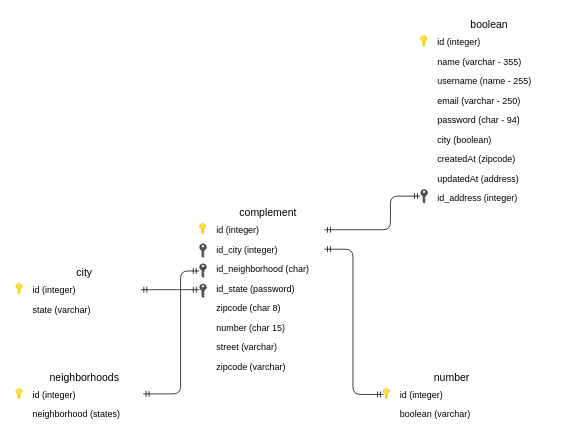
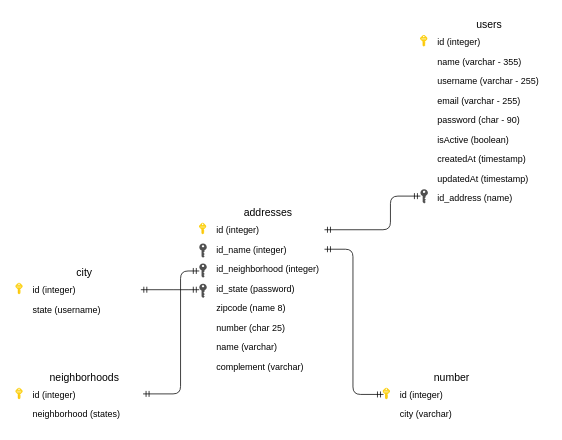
  <mxCell id="0" />
  <mxCell id="1" parent="0" />
- <mxCell id="2" value="boolean" style="swimlane;fontStyle=0;childLayout=stackLayout;horizontal=1;startSize=22;horizontalStack=0;resizeParent=1;resizeParentMax=0;resizeLast=0;collapsible=1;marginBottom=0;swimlaneFillColor=none;align=center;fontSize=14;rounded=0;shadow=0;glass=0;comic=0;labelBackgroundColor=none;strokeColor=#FFFFFF;" parent="1" vertex="1"><mxGeometry x="577" y="20.5" width="150" height="256" as="geometry" /></mxCell>
+ <mxCell id="2" value="users" style="swimlane;fontStyle=0;childLayout=stackLayout;horizontal=1;startSize=22;horizontalStack=0;resizeParent=1;resizeParentMax=0;resizeLast=0;collapsible=1;marginBottom=0;swimlaneFillColor=none;align=center;fontSize=14;rounded=0;shadow=0;glass=0;comic=0;labelBackgroundColor=none;strokeColor=#FFFFFF;" parent="1" vertex="1"><mxGeometry x="577" y="20.5" width="150" height="256" as="geometry" /></mxCell>
  <mxCell id="3" value="id (integer)&#10; " style="text;spacingLeft=4;spacingRight=4;overflow=hidden;rotatable=0;points=[[0,0.5],[1,0.5]];portConstraint=eastwest;fontSize=12;rounded=1;glass=0;shadow=0;comic=0;strokeColor=#FFFFFF;" parent="2" vertex="1"><mxGeometry y="22" width="150" height="26" as="geometry" /></mxCell>
  <mxCell id="4" value="name (varchar - 355)" style="text;spacingLeft=4;spacingRight=4;overflow=hidden;rotatable=0;points=[[0,0.5],[1,0.5]];portConstraint=eastwest;fontSize=12;rounded=1;glass=0;shadow=0;comic=0;strokeColor=#FFFFFF;" parent="2" vertex="1"><mxGeometry y="48" width="150" height="26" as="geometry" /></mxCell>
- <mxCell id="5" value="username (name - 255)" style="text;spacingLeft=4;spacingRight=4;overflow=hidden;rotatable=0;points=[[0,0.5],[1,0.5]];portConstraint=eastwest;fontSize=12;rounded=1;glass=0;shadow=0;comic=0;strokeColor=#FFFFFF;" parent="2" vertex="1"><mxGeometry y="74" width="150" height="26" as="geometry" /></mxCell>
- <mxCell id="6" value="email (varchar - 250)" style="text;spacingLeft=4;spacingRight=4;overflow=hidden;rotatable=0;points=[[0,0.5],[1,0.5]];portConstraint=eastwest;fontSize=12;rounded=1;glass=0;shadow=0;comic=0;strokeColor=#FFFFFF;" parent="2" vertex="1"><mxGeometry y="100" width="150" height="26" as="geometry" /></mxCell>
- <mxCell id="7" value="password (char - 94)&#10;" style="text;spacingLeft=4;spacingRight=4;overflow=hidden;rotatable=0;points=[[0,0.5],[1,0.5]];portConstraint=eastwest;fontSize=12;rounded=1;glass=0;shadow=0;comic=0;strokeColor=#FFFFFF;" parent="2" vertex="1"><mxGeometry y="126" width="150" height="26" as="geometry" /></mxCell>
- <mxCell id="8" value="city (boolean)&#10; " style="text;spacingLeft=4;spacingRight=4;overflow=hidden;rotatable=0;points=[[0,0.5],[1,0.5]];portConstraint=eastwest;fontSize=12;rounded=1;glass=0;shadow=0;comic=0;strokeColor=#FFFFFF;" parent="2" vertex="1"><mxGeometry y="152" width="150" height="26" as="geometry" /></mxCell>
- <mxCell id="9" value="createdAt (zipcode)" style="text;spacingLeft=4;spacingRight=4;overflow=hidden;rotatable=0;points=[[0,0.5],[1,0.5]];portConstraint=eastwest;fontSize=12;rounded=1;glass=0;shadow=0;comic=0;strokeColor=#FFFFFF;" parent="2" vertex="1"><mxGeometry y="178" width="150" height="26" as="geometry" /></mxCell>
- <mxCell id="10" value="updatedAt (address)" style="text;spacingLeft=4;spacingRight=4;overflow=hidden;rotatable=0;points=[[0,0.5],[1,0.5]];portConstraint=eastwest;fontSize=12;rounded=1;glass=0;shadow=0;comic=0;strokeColor=#FFFFFF;" parent="2" vertex="1"><mxGeometry y="204" width="150" height="26" as="geometry" /></mxCell>
- <mxCell id="11" value="id_address (integer)&#10; " style="text;spacingLeft=4;spacingRight=4;overflow=hidden;rotatable=0;points=[[0,0.5],[1,0.5]];portConstraint=eastwest;fontSize=12;rounded=1;glass=0;shadow=0;comic=0;strokeColor=#FFFFFF;" parent="2" vertex="1"><mxGeometry y="230" width="150" height="26" as="geometry" /></mxCell>
+ <mxCell id="5" value="username (varchar - 255)" style="text;spacingLeft=4;spacingRight=4;overflow=hidden;rotatable=0;points=[[0,0.5],[1,0.5]];portConstraint=eastwest;fontSize=12;rounded=1;glass=0;shadow=0;comic=0;strokeColor=#FFFFFF;" parent="2" vertex="1"><mxGeometry y="74" width="150" height="26" as="geometry" /></mxCell>
+ <mxCell id="6" value="email (varchar - 255)" style="text;spacingLeft=4;spacingRight=4;overflow=hidden;rotatable=0;points=[[0,0.5],[1,0.5]];portConstraint=eastwest;fontSize=12;rounded=1;glass=0;shadow=0;comic=0;strokeColor=#FFFFFF;" parent="2" vertex="1"><mxGeometry y="100" width="150" height="26" as="geometry" /></mxCell>
+ <mxCell id="7" value="password (char - 90)&#10;" style="text;spacingLeft=4;spacingRight=4;overflow=hidden;rotatable=0;points=[[0,0.5],[1,0.5]];portConstraint=eastwest;fontSize=12;rounded=1;glass=0;shadow=0;comic=0;strokeColor=#FFFFFF;" parent="2" vertex="1"><mxGeometry y="126" width="150" height="26" as="geometry" /></mxCell>
+ <mxCell id="8" value="isActive (boolean)&#10; " style="text;spacingLeft=4;spacingRight=4;overflow=hidden;rotatable=0;points=[[0,0.5],[1,0.5]];portConstraint=eastwest;fontSize=12;rounded=1;glass=0;shadow=0;comic=0;strokeColor=#FFFFFF;" parent="2" vertex="1"><mxGeometry y="152" width="150" height="26" as="geometry" /></mxCell>
+ <mxCell id="9" value="createdAt (timestamp)" style="text;spacingLeft=4;spacingRight=4;overflow=hidden;rotatable=0;points=[[0,0.5],[1,0.5]];portConstraint=eastwest;fontSize=12;rounded=1;glass=0;shadow=0;comic=0;strokeColor=#FFFFFF;" parent="2" vertex="1"><mxGeometry y="178" width="150" height="26" as="geometry" /></mxCell>
+ <mxCell id="10" value="updatedAt (timestamp)" style="text;spacingLeft=4;spacingRight=4;overflow=hidden;rotatable=0;points=[[0,0.5],[1,0.5]];portConstraint=eastwest;fontSize=12;rounded=1;glass=0;shadow=0;comic=0;strokeColor=#FFFFFF;" parent="2" vertex="1"><mxGeometry y="204" width="150" height="26" as="geometry" /></mxCell>
+ <mxCell id="11" value="id_address (name)&#10; " style="text;spacingLeft=4;spacingRight=4;overflow=hidden;rotatable=0;points=[[0,0.5],[1,0.5]];portConstraint=eastwest;fontSize=12;rounded=1;glass=0;shadow=0;comic=0;strokeColor=#FFFFFF;" parent="2" vertex="1"><mxGeometry y="230" width="150" height="26" as="geometry" /></mxCell>
  <mxCell id="12" value="" style="aspect=fixed;html=1;points=[];align=center;image;fontSize=12;image=img/lib/mscae/Key.svg;rounded=0;shadow=0;glass=0;comic=0;labelBackgroundColor=none;strokeColor=#FFFFFF;fillColor=none;gradientColor=none;" parent="1" vertex="1"><mxGeometry x="560" y="46.5" width="10" height="16" as="geometry" /></mxCell>
  <mxCell id="13" value="number" style="swimlane;fontStyle=0;childLayout=stackLayout;horizontal=1;startSize=22;horizontalStack=0;resizeParent=1;resizeParentMax=0;resizeLast=0;collapsible=1;marginBottom=0;swimlaneFillColor=none;align=center;fontSize=14;rounded=0;shadow=0;glass=0;comic=0;labelBackgroundColor=none;strokeColor=#FFFFFF;" parent="1" vertex="1"><mxGeometry x="527" y="491" width="150" height="74" as="geometry" /></mxCell>
  <mxCell id="14" value="id (integer)&#10; " style="text;spacingLeft=4;spacingRight=4;overflow=hidden;rotatable=0;points=[[0,0.5],[1,0.5]];portConstraint=eastwest;fontSize=12;rounded=1;glass=0;shadow=0;comic=0;strokeColor=#FFFFFF;" parent="13" vertex="1"><mxGeometry y="22" width="150" height="26" as="geometry" /></mxCell>
- <mxCell id="15" value="boolean (varchar)" style="text;spacingLeft=4;spacingRight=4;overflow=hidden;rotatable=0;points=[[0,0.5],[1,0.5]];portConstraint=eastwest;fontSize=12;rounded=1;glass=0;shadow=0;comic=0;strokeColor=#FFFFFF;" parent="13" vertex="1"><mxGeometry y="48" width="150" height="26" as="geometry" /></mxCell>
+ <mxCell id="15" value="city (varchar)" style="text;spacingLeft=4;spacingRight=4;overflow=hidden;rotatable=0;points=[[0,0.5],[1,0.5]];portConstraint=eastwest;fontSize=12;rounded=1;glass=0;shadow=0;comic=0;strokeColor=#FFFFFF;" parent="13" vertex="1"><mxGeometry y="48" width="150" height="26" as="geometry" /></mxCell>
  <mxCell id="16" value="" style="aspect=fixed;html=1;points=[];align=center;image;fontSize=12;image=img/lib/mscae/Key.svg;rounded=0;shadow=0;glass=0;comic=0;labelBackgroundColor=none;strokeColor=#FFFFFF;fillColor=none;gradientColor=none;" parent="1" vertex="1"><mxGeometry x="510" y="517" width="10" height="16" as="geometry" /></mxCell>
  <mxCell id="17" value="neighborhoods" style="swimlane;fontStyle=0;childLayout=stackLayout;horizontal=1;startSize=22;horizontalStack=0;resizeParent=1;resizeParentMax=0;resizeLast=0;collapsible=1;marginBottom=0;swimlaneFillColor=none;align=center;fontSize=14;rounded=0;shadow=0;glass=0;comic=0;labelBackgroundColor=none;strokeColor=#FFFFFF;" parent="1" vertex="1"><mxGeometry x="37" y="491" width="150" height="74" as="geometry" /></mxCell>
  <mxCell id="18" value="id (integer)&#10; " style="text;spacingLeft=4;spacingRight=4;overflow=hidden;rotatable=0;points=[[0,0.5],[1,0.5]];portConstraint=eastwest;fontSize=12;rounded=1;glass=0;shadow=0;comic=0;strokeColor=#FFFFFF;" parent="17" vertex="1"><mxGeometry y="22" width="150" height="26" as="geometry" /></mxCell>
  <mxCell id="19" value="neighborhood (states)" style="text;spacingLeft=4;spacingRight=4;overflow=hidden;rotatable=0;points=[[0,0.5],[1,0.5]];portConstraint=eastwest;fontSize=12;rounded=1;glass=0;shadow=0;comic=0;strokeColor=#FFFFFF;" parent="17" vertex="1"><mxGeometry y="48" width="150" height="26" as="geometry" /></mxCell>
  <mxCell id="20" value="" style="aspect=fixed;html=1;points=[];align=center;image;fontSize=12;image=img/lib/mscae/Key.svg;rounded=0;shadow=0;glass=0;comic=0;labelBackgroundColor=none;strokeColor=#FFFFFF;fillColor=none;gradientColor=none;" parent="1" vertex="1"><mxGeometry x="20" y="517" width="10" height="16" as="geometry" /></mxCell>
  <mxCell id="21" value="city" style="swimlane;fontStyle=0;childLayout=stackLayout;horizontal=1;startSize=22;horizontalStack=0;resizeParent=1;resizeParentMax=0;resizeLast=0;collapsible=1;marginBottom=0;swimlaneFillColor=none;align=center;fontSize=14;rounded=0;shadow=0;glass=0;comic=0;labelBackgroundColor=none;strokeColor=#FFFFFF;" parent="1" vertex="1"><mxGeometry x="37" y="351" width="150" height="74" as="geometry" /></mxCell>
  <mxCell id="22" value="id (integer)&#10; " style="text;spacingLeft=4;spacingRight=4;overflow=hidden;rotatable=0;points=[[0,0.5],[1,0.5]];portConstraint=eastwest;fontSize=12;rounded=1;glass=0;shadow=0;comic=0;strokeColor=#FFFFFF;" parent="21" vertex="1"><mxGeometry y="22" width="150" height="26" as="geometry" /></mxCell>
- <mxCell id="23" value="state (varchar)" style="text;spacingLeft=4;spacingRight=4;overflow=hidden;rotatable=0;points=[[0,0.5],[1,0.5]];portConstraint=eastwest;fontSize=12;rounded=1;glass=0;shadow=0;comic=0;strokeColor=#FFFFFF;" parent="21" vertex="1"><mxGeometry y="48" width="150" height="26" as="geometry" /></mxCell>
+ <mxCell id="23" value="state (username)" style="text;spacingLeft=4;spacingRight=4;overflow=hidden;rotatable=0;points=[[0,0.5],[1,0.5]];portConstraint=eastwest;fontSize=12;rounded=1;glass=0;shadow=0;comic=0;strokeColor=#FFFFFF;" parent="21" vertex="1"><mxGeometry y="48" width="150" height="26" as="geometry" /></mxCell>
  <mxCell id="24" value="" style="aspect=fixed;html=1;points=[];align=center;image;fontSize=12;image=img/lib/mscae/Key.svg;rounded=0;shadow=0;glass=0;comic=0;labelBackgroundColor=none;strokeColor=#FFFFFF;fillColor=none;gradientColor=none;" parent="1" vertex="1"><mxGeometry x="20" y="377" width="10" height="16" as="geometry" /></mxCell>
- <mxCell id="25" value="complement" style="swimlane;fontStyle=0;childLayout=stackLayout;horizontal=1;startSize=22;horizontalStack=0;resizeParent=1;resizeParentMax=0;resizeLast=0;collapsible=1;marginBottom=0;swimlaneFillColor=none;align=center;fontSize=14;rounded=0;shadow=0;glass=0;comic=0;labelBackgroundColor=none;strokeColor=#FFFFFF;" parent="1" vertex="1"><mxGeometry x="282" y="271" width="150" height="230" as="geometry" /></mxCell>
+ <mxCell id="25" value="addresses" style="swimlane;fontStyle=0;childLayout=stackLayout;horizontal=1;startSize=22;horizontalStack=0;resizeParent=1;resizeParentMax=0;resizeLast=0;collapsible=1;marginBottom=0;swimlaneFillColor=none;align=center;fontSize=14;rounded=0;shadow=0;glass=0;comic=0;labelBackgroundColor=none;strokeColor=#FFFFFF;" parent="1" vertex="1"><mxGeometry x="282" y="271" width="150" height="230" as="geometry" /></mxCell>
  <mxCell id="26" value="id (integer)&#10; " style="text;spacingLeft=4;spacingRight=4;overflow=hidden;rotatable=0;points=[[0,0.5],[1,0.5]];portConstraint=eastwest;fontSize=12;rounded=1;glass=0;shadow=0;comic=0;strokeColor=#FFFFFF;" parent="25" vertex="1"><mxGeometry y="22" width="150" height="26" as="geometry" /></mxCell>
- <mxCell id="27" value="id_city (integer)&#10;" style="text;spacingLeft=4;spacingRight=4;overflow=hidden;rotatable=0;points=[[0,0.5],[1,0.5]];portConstraint=eastwest;fontSize=12;rounded=1;glass=0;shadow=0;comic=0;strokeColor=#FFFFFF;" parent="25" vertex="1"><mxGeometry y="48" width="150" height="26" as="geometry" /></mxCell>
- <mxCell id="28" value="id_neighborhood (char)&#10;" style="text;spacingLeft=4;spacingRight=4;overflow=hidden;rotatable=0;points=[[0,0.5],[1,0.5]];portConstraint=eastwest;fontSize=12;rounded=1;glass=0;shadow=0;comic=0;strokeColor=#FFFFFF;" parent="25" vertex="1"><mxGeometry y="74" width="150" height="26" as="geometry" /></mxCell>
+ <mxCell id="27" value="id_name (integer)&#10;" style="text;spacingLeft=4;spacingRight=4;overflow=hidden;rotatable=0;points=[[0,0.5],[1,0.5]];portConstraint=eastwest;fontSize=12;rounded=1;glass=0;shadow=0;comic=0;strokeColor=#FFFFFF;" parent="25" vertex="1"><mxGeometry y="48" width="150" height="26" as="geometry" /></mxCell>
+ <mxCell id="28" value="id_neighborhood (integer)&#10;" style="text;spacingLeft=4;spacingRight=4;overflow=hidden;rotatable=0;points=[[0,0.5],[1,0.5]];portConstraint=eastwest;fontSize=12;rounded=1;glass=0;shadow=0;comic=0;strokeColor=#FFFFFF;" parent="25" vertex="1"><mxGeometry y="74" width="150" height="26" as="geometry" /></mxCell>
  <mxCell id="29" value="id_state (password)" style="text;spacingLeft=4;spacingRight=4;overflow=hidden;rotatable=0;points=[[0,0.5],[1,0.5]];portConstraint=eastwest;fontSize=12;rounded=1;glass=0;shadow=0;comic=0;strokeColor=#FFFFFF;" parent="25" vertex="1"><mxGeometry y="100" width="150" height="26" as="geometry" /></mxCell>
- <mxCell id="30" value="zipcode (char 8)" style="text;spacingLeft=4;spacingRight=4;overflow=hidden;rotatable=0;points=[[0,0.5],[1,0.5]];portConstraint=eastwest;fontSize=12;rounded=1;glass=0;shadow=0;comic=0;strokeColor=#FFFFFF;" vertex="1" parent="25"><mxGeometry y="126" width="150" height="26" as="geometry" /></mxCell>
- <mxCell id="31" value="number (char 15)" style="text;spacingLeft=4;spacingRight=4;overflow=hidden;rotatable=0;points=[[0,0.5],[1,0.5]];portConstraint=eastwest;fontSize=12;rounded=1;glass=0;shadow=0;comic=0;strokeColor=#FFFFFF;" vertex="1" parent="25"><mxGeometry y="152" width="150" height="26" as="geometry" /></mxCell>
- <mxCell id="32" value="street (varchar)" style="text;spacingLeft=4;spacingRight=4;overflow=hidden;rotatable=0;points=[[0,0.5],[1,0.5]];portConstraint=eastwest;fontSize=12;rounded=1;glass=0;shadow=0;comic=0;strokeColor=#FFFFFF;" vertex="1" parent="25"><mxGeometry y="178" width="150" height="26" as="geometry" /></mxCell>
- <mxCell id="33" value="zipcode (varchar)" style="text;spacingLeft=4;spacingRight=4;overflow=hidden;rotatable=0;points=[[0,0.5],[1,0.5]];portConstraint=eastwest;fontSize=12;rounded=1;glass=0;shadow=0;comic=0;strokeColor=#FFFFFF;" vertex="1" parent="25"><mxGeometry y="204" width="150" height="26" as="geometry" /></mxCell>
+ <mxCell id="30" value="zipcode (name 8)" style="text;spacingLeft=4;spacingRight=4;overflow=hidden;rotatable=0;points=[[0,0.5],[1,0.5]];portConstraint=eastwest;fontSize=12;rounded=1;glass=0;shadow=0;comic=0;strokeColor=#FFFFFF;" vertex="1" parent="25"><mxGeometry y="126" width="150" height="26" as="geometry" /></mxCell>
+ <mxCell id="31" value="number (char 25)" style="text;spacingLeft=4;spacingRight=4;overflow=hidden;rotatable=0;points=[[0,0.5],[1,0.5]];portConstraint=eastwest;fontSize=12;rounded=1;glass=0;shadow=0;comic=0;strokeColor=#FFFFFF;" vertex="1" parent="25"><mxGeometry y="152" width="150" height="26" as="geometry" /></mxCell>
+ <mxCell id="32" value="name (varchar)" style="text;spacingLeft=4;spacingRight=4;overflow=hidden;rotatable=0;points=[[0,0.5],[1,0.5]];portConstraint=eastwest;fontSize=12;rounded=1;glass=0;shadow=0;comic=0;strokeColor=#FFFFFF;" vertex="1" parent="25"><mxGeometry y="178" width="150" height="26" as="geometry" /></mxCell>
+ <mxCell id="33" value="complement (varchar)" style="text;spacingLeft=4;spacingRight=4;overflow=hidden;rotatable=0;points=[[0,0.5],[1,0.5]];portConstraint=eastwest;fontSize=12;rounded=1;glass=0;shadow=0;comic=0;strokeColor=#FFFFFF;" vertex="1" parent="25"><mxGeometry y="204" width="150" height="26" as="geometry" /></mxCell>
  <mxCell id="34" value="" style="aspect=fixed;html=1;points=[];align=center;image;fontSize=12;image=img/lib/mscae/Key.svg;rounded=0;shadow=0;glass=0;comic=0;labelBackgroundColor=none;strokeColor=#FFFFFF;fillColor=none;gradientColor=none;" parent="1" vertex="1"><mxGeometry x="265" y="297" width="10" height="16" as="geometry" /></mxCell>
  <mxCell id="35" value="" style="pointerEvents=1;shadow=0;dashed=0;html=1;strokeColor=none;fillColor=#505050;labelPosition=center;verticalLabelPosition=bottom;verticalAlign=top;outlineConnect=0;align=center;shape=mxgraph.office.security.key_permissions;rounded=0;glass=0;comic=0;labelBackgroundColor=none;fontColor=#000000;" parent="1" vertex="1"><mxGeometry x="265" y="324.5" width="10" height="19" as="geometry" /></mxCell>
  <mxCell id="36" value="" style="pointerEvents=1;shadow=0;dashed=0;html=1;strokeColor=none;fillColor=#505050;labelPosition=center;verticalLabelPosition=bottom;verticalAlign=top;outlineConnect=0;align=center;shape=mxgraph.office.security.key_permissions;rounded=0;glass=0;comic=0;labelBackgroundColor=none;fontColor=#000000;" parent="1" vertex="1"><mxGeometry x="265" y="351" width="10" height="19" as="geometry" /></mxCell>
  <mxCell id="37" value="" style="pointerEvents=1;shadow=0;dashed=0;html=1;strokeColor=none;fillColor=#505050;labelPosition=center;verticalLabelPosition=bottom;verticalAlign=top;outlineConnect=0;align=center;shape=mxgraph.office.security.key_permissions;rounded=0;glass=0;comic=0;labelBackgroundColor=none;fontColor=#000000;" parent="1" vertex="1"><mxGeometry x="265" y="378" width="10" height="19" as="geometry" /></mxCell>
  <mxCell id="38" value="" style="fontSize=12;html=1;endArrow=ERmandOne;startArrow=ERmandOne;edgeStyle=orthogonalEdgeStyle;entryX=1;entryY=0.5;entryDx=0;entryDy=0;exitX=0.071;exitY=0.545;exitDx=0;exitDy=0;exitPerimeter=0;" parent="1" source="16" target="27" edge="1"><mxGeometry width="100" height="100" relative="1" as="geometry"><mxPoint x="400" y="461" as="sourcePoint" /><mxPoint x="619" y="287.5" as="targetPoint" /><Array as="points"><mxPoint x="470" y="526" /><mxPoint x="470" y="332" /></Array></mxGeometry></mxCell>
  <mxCell id="39" value="" style="fontSize=12;html=1;endArrow=ERmandOne;startArrow=ERmandOne;edgeStyle=orthogonalEdgeStyle;" parent="1" target="36" edge="1"><mxGeometry width="100" height="100" relative="1" as="geometry"><mxPoint x="190" y="525" as="sourcePoint" /><mxPoint x="240" y="371" as="targetPoint" /><Array as="points"><mxPoint x="240" y="525" /><mxPoint x="240" y="361" /></Array></mxGeometry></mxCell>
  <mxCell id="40" value="" style="fontSize=12;html=1;endArrow=ERmandOne;startArrow=ERmandOne;edgeStyle=orthogonalEdgeStyle;exitX=1;exitY=0.5;exitDx=0;exitDy=0;" parent="1" source="22" target="37" edge="1"><mxGeometry width="100" height="100" relative="1" as="geometry"><mxPoint x="200" y="387" as="sourcePoint" /><mxPoint x="236" y="342.643" as="targetPoint" /><Array as="points"><mxPoint x="240" y="386" /><mxPoint x="240" y="386" /></Array></mxGeometry></mxCell>
  <mxCell id="41" value="" style="pointerEvents=1;shadow=0;dashed=0;html=1;strokeColor=none;fillColor=#505050;labelPosition=center;verticalLabelPosition=bottom;verticalAlign=top;outlineConnect=0;align=center;shape=mxgraph.office.security.key_permissions;rounded=0;glass=0;comic=0;labelBackgroundColor=none;fontColor=#000000;" parent="1" vertex="1"><mxGeometry x="560" y="252" width="10" height="19" as="geometry" /></mxCell>
  <mxCell id="42" value="" style="fontSize=12;html=1;endArrow=ERmandOne;startArrow=ERmandOne;edgeStyle=orthogonalEdgeStyle;entryX=0;entryY=0.481;entryDx=0;entryDy=0;exitX=1;exitY=0.5;exitDx=0;exitDy=0;entryPerimeter=0;" parent="1" source="26" target="41" edge="1"><mxGeometry width="100" height="100" relative="1" as="geometry"><mxPoint x="490.429" y="414.714" as="sourcePoint" /><mxPoint x="493.286" y="221" as="targetPoint" /><Array as="points"><mxPoint x="520" y="306" /><mxPoint x="520" y="261" /></Array></mxGeometry></mxCell>
